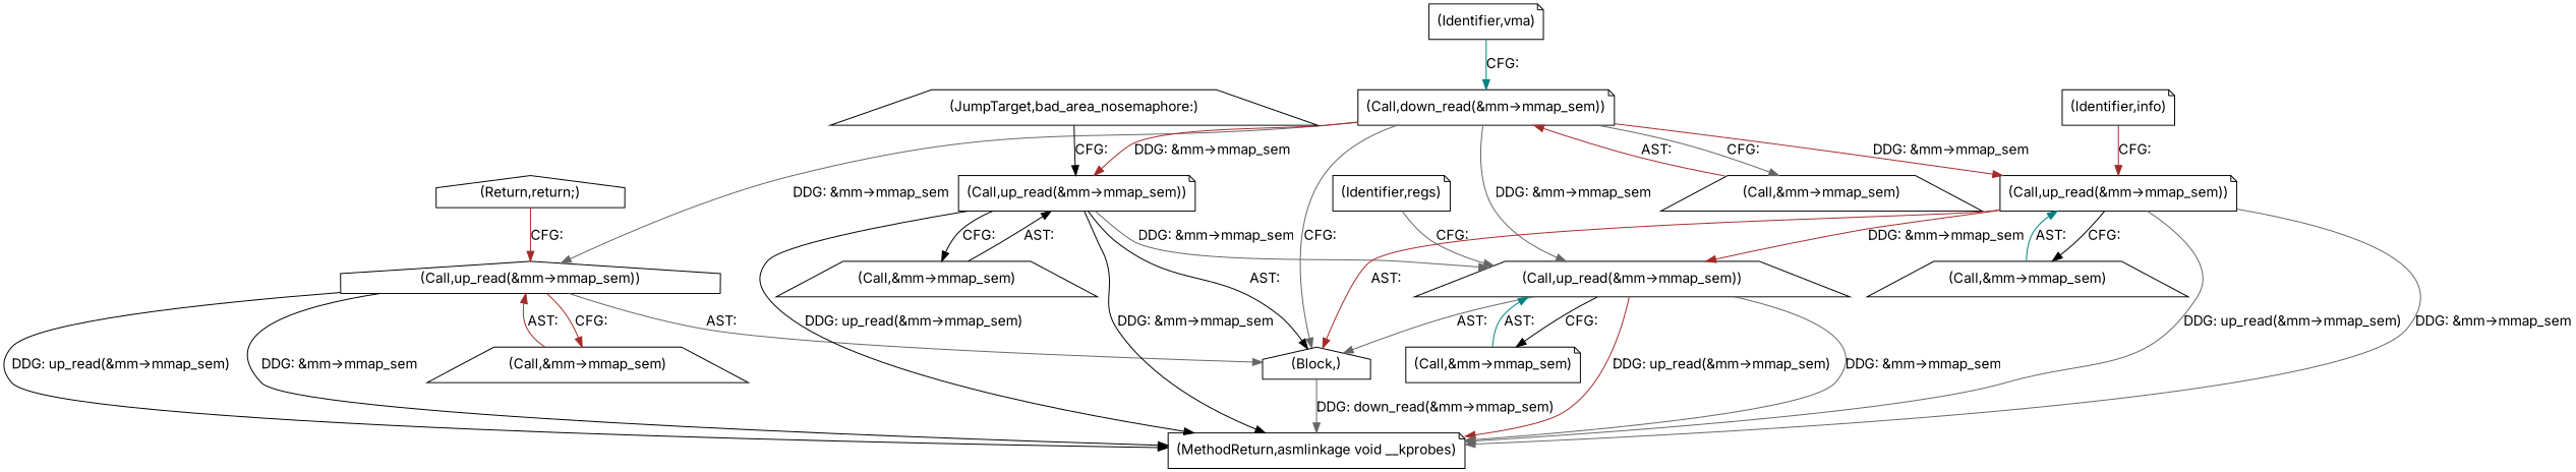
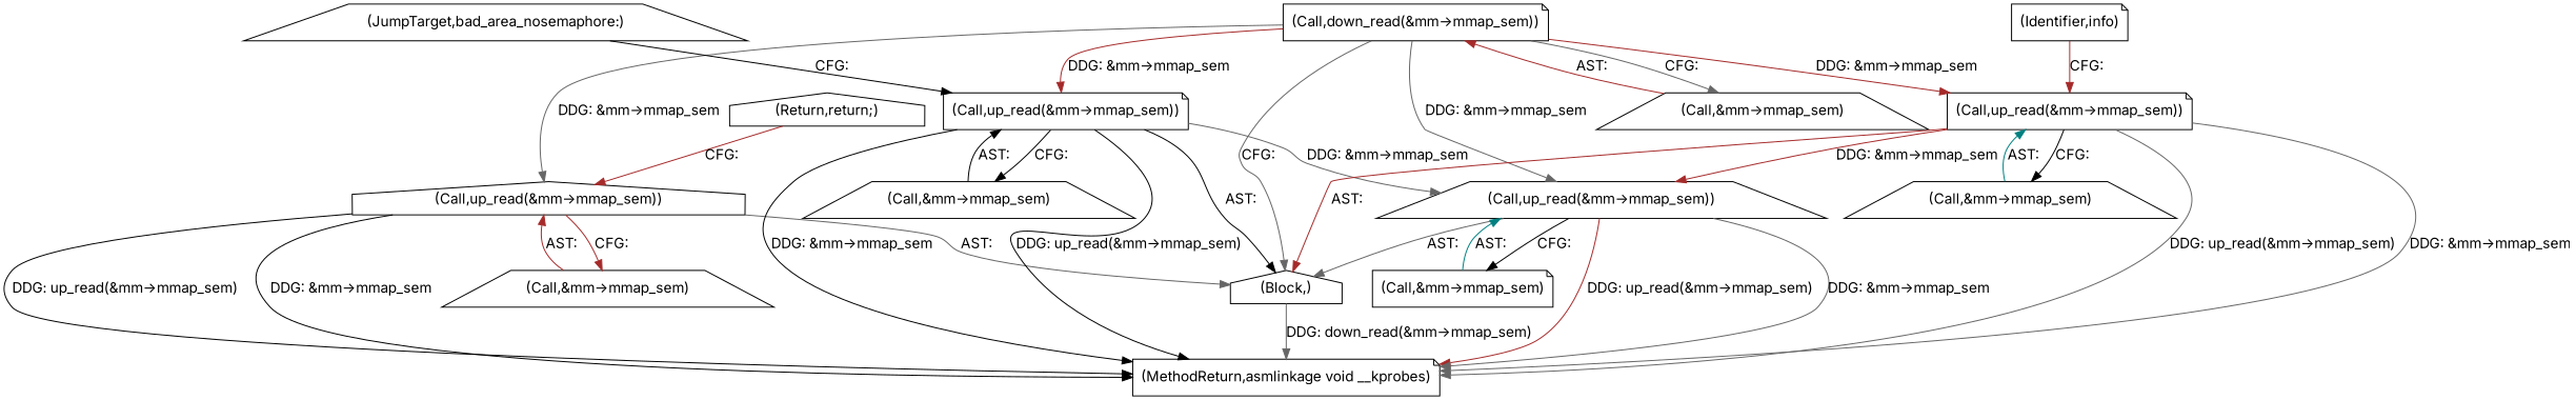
  digraph {
    fontname=Inter
    node [fontname=Inter shape=note]
    edge [color=gray40 fontname=Inter]
    n1 [label="(Call,down_read(&mm->mmap_sem))"]
    n2 [label="(Call,up_read(&mm->mmap_sem))" shape=house]
    n3 [label="(Call,up_read(&mm->mmap_sem))"]
    n4 [label="(Call,up_read(&mm->mmap_sem))" shape=trapezium]
    n5 [label="(Call,up_read(&mm->mmap_sem))"]
    n6 [label="(Call,&mm->mmap_sem)" shape=trapezium]
    n7 [label="(Block,)" shape=house]
    n8 [label="(MethodReturn,asmlinkage void __kprobes)"]
    n9 [label="(Call,&mm->mmap_sem)" shape=trapezium]
    n10 [label="(Call,&mm->mmap_sem)" shape=trapezium]
    n11 [label="(Call,&mm->mmap_sem)"]
    n12 [label="(Call,&mm->mmap_sem)" shape=trapezium]
-   n13 [label="(Identifier,vma)"]
-   n14 [label="(Identifier,regs)"]
    n15 [label="(Identifier,info)"]
    n16 [label="(JumpTarget,bad_area_nosemaphore:)" shape=trapezium]
    n17 [label="(Return,return;)" shape=house]
    n1 -> n2 [label="DDG: &mm->mmap_sem"]
    n1 -> n3 [color=brown label="DDG: &mm->mmap_sem"]
    n1 -> n4 [label="DDG: &mm->mmap_sem"]
    n1 -> n5 [color=brown label="DDG: &mm->mmap_sem"]
    n1 -> n6 [label="CFG: "]
    n1 -> n7 [label="CFG: "]
    n2 -> n7 [label="AST: "]
    n2 -> n8 [color=black label="DDG: up_read(&mm->mmap_sem)"]
    n2 -> n8 [color=black label="DDG: &mm->mmap_sem"]
    n2 -> n9 [color=brown label="CFG: "]
    n3 -> n4 [label="DDG: &mm->mmap_sem"]
    n3 -> n7 [color=black label="AST: "]
    n3 -> n8 [color=black label="DDG: &mm->mmap_sem"]
    n3 -> n8 [color=black label="DDG: up_read(&mm->mmap_sem)"]
    n3 -> n10 [color=black label="CFG: "]
    n4 -> n7 [label="AST: "]
    n4 -> n8 [color=brown label="DDG: up_read(&mm->mmap_sem)"]
    n4 -> n8 [label="DDG: &mm->mmap_sem"]
    n4 -> n11 [color=black label="CFG: "]
    n5 -> n4 [color=brown label="DDG: &mm->mmap_sem"]
    n5 -> n7 [color=brown label="AST: "]
    n5 -> n8 [label="DDG: up_read(&mm->mmap_sem)"]
    n5 -> n8 [label="DDG: &mm->mmap_sem"]
    n5 -> n12 [color=black label="CFG: "]
    n6 -> n1 [color=brown label="AST: "]
    n7 -> n8 [label="DDG: down_read(&mm->mmap_sem)"]
    n9 -> n2 [color=brown label="AST: "]
    n10 -> n3 [color=black label="AST: "]
    n11 -> n4 [color=teal label="AST: "]
    n12 -> n5 [color=teal label="AST: "]
-   n13 -> n1 [color=teal label="CFG: "]
-   n14 -> n4 [label="CFG: "]
    n15 -> n5 [color=brown label="CFG: "]
    n16 -> n3 [color=black label="CFG: "]
    n17 -> n2 [color=brown label="CFG: "]
  }
